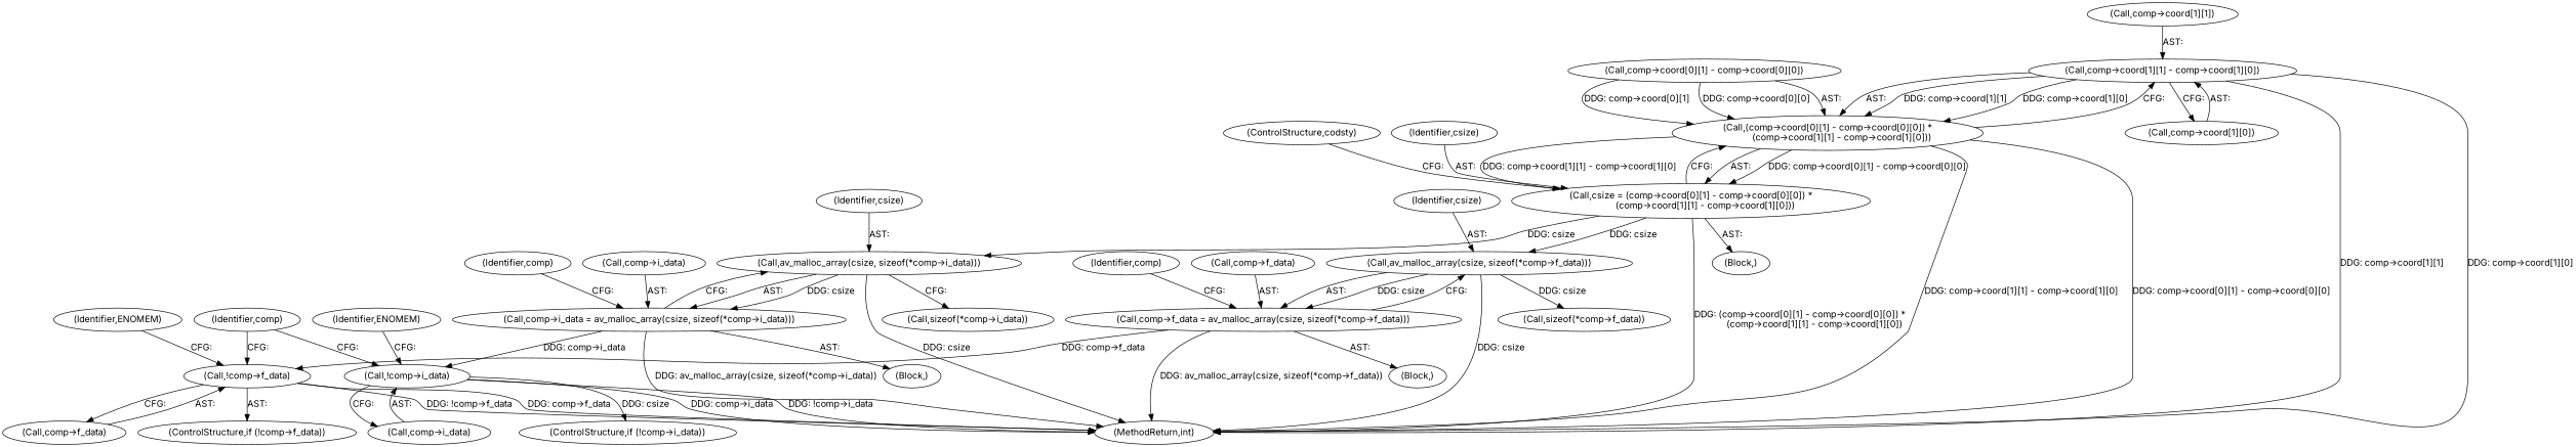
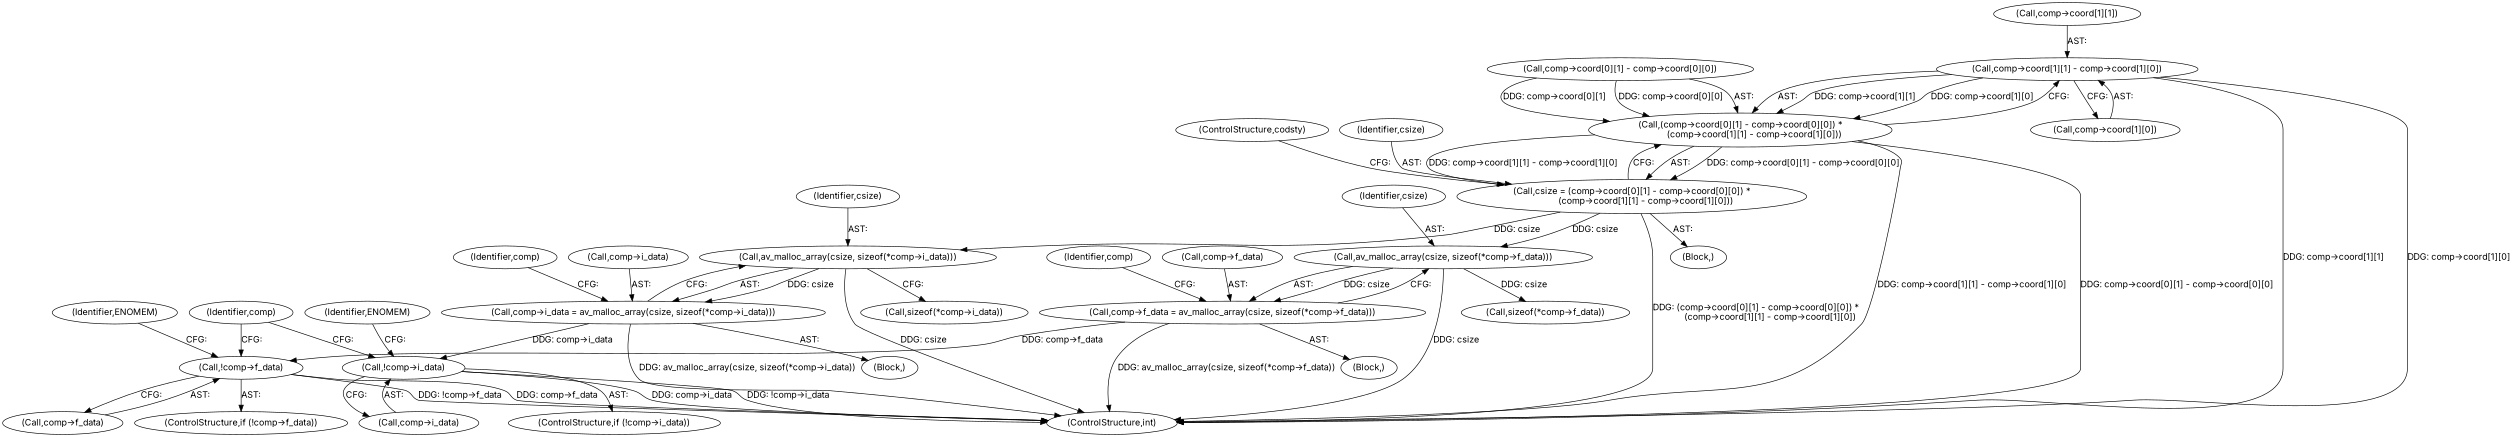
  digraph {
    fontname=Inter
    node [fontname=Inter]
    edge [fontname=Inter]
    n1 [label="(Call,comp->coord[1][1] - comp->coord[1][0])"]
    n2 [label="(Call,(comp->coord[0][1] - comp->coord[0][0]) *\n            (comp->coord[1][1] - comp->coord[1][0]))"]
    n3 [label="(Call,comp->coord[1][0])"]
-   n4 [label="(MethodReturn,int)"]
+   n4 [label="(ControlStructure,int)"]
    n5 [label="(Call,csize = (comp->coord[0][1] - comp->coord[0][0]) *\n            (comp->coord[1][1] - comp->coord[1][0]))"]
    n6 [label="(Call,av_malloc_array(csize, sizeof(*comp->f_data)))"]
    n7 [label="(Call,av_malloc_array(csize, sizeof(*comp->i_data)))"]
    n8 [label="(Block,)"]
    n9 [label="(Call,comp->f_data = av_malloc_array(csize, sizeof(*comp->f_data)))"]
    n10 [label="(Call,sizeof(*comp->f_data))"]
    n11 [label="(Call,comp->i_data = av_malloc_array(csize, sizeof(*comp->i_data)))"]
    n12 [label="(Call,sizeof(*comp->i_data))"]
    n13 [label="(Call,!comp->f_data)"]
    n14 [label="(Block,)"]
    n15 [label="(ControlStructure,if (!comp->f_data))"]
    n16 [label="(Call,comp->f_data)"]
    n17 [label="(Call,!comp->i_data)"]
    n18 [label="(Block,)"]
    n19 [label="(Call,comp->i_data)"]
    n20 [label="(ControlStructure,if (!comp->i_data))"]
    n21 [label="(Call,comp->coord[0][1] - comp->coord[0][0])"]
    n22 [label="(Identifier,ENOMEM)"]
    n23 [label="(Identifier,comp)"]
    n24 [label="(Identifier,csize)"]
    n25 [label="(Call,comp->i_data)"]
    n26 [label="(Identifier,csize)"]
    n27 [label="(ControlStructure,codsty)"]
    n28 [label="(Call,comp->f_data)"]
    n29 [label="(Call,comp->coord[1][1])"]
    n30 [label="(Identifier,csize)"]
    n31 [label="(Identifier,comp)"]
    n32 [label="(Identifier,ENOMEM)"]
    n33 [label="(Identifier,comp)"]
    n1 -> n2 [label="AST: "]
    n1 -> n2 [label="DDG: comp->coord[1][1]"]
    n1 -> n2 [label="DDG: comp->coord[1][0]"]
    n1 -> n3 [label="CFG: "]
    n1 -> n4 [label="DDG: comp->coord[1][1]"]
    n1 -> n4 [label="DDG: comp->coord[1][0]"]
    n2 -> n1 [label="CFG: "]
    n2 -> n4 [label="DDG: comp->coord[1][1] - comp->coord[1][0]"]
    n2 -> n4 [label="DDG: comp->coord[0][1] - comp->coord[0][0]"]
    n2 -> n5 [label="AST: "]
    n2 -> n5 [label="DDG: comp->coord[0][1] - comp->coord[0][0]"]
    n2 -> n5 [label="DDG: comp->coord[1][1] - comp->coord[1][0]"]
    n3 -> n1 [label="AST: "]
    n5 -> n2 [label="CFG: "]
    n5 -> n4 [label="DDG: (comp->coord[0][1] - comp->coord[0][0]) *\n            (comp->coord[1][1] - comp->coord[1][0])"]
    n5 -> n6 [label="DDG: csize"]
    n5 -> n7 [label="DDG: csize"]
    n5 -> n8 [label="AST: "]
    n6 -> n4 [label="DDG: csize"]
    n6 -> n9 [label="AST: "]
    n6 -> n9 [label="DDG: csize"]
    n6 -> n10 [label="DDG: csize"]
    n7 -> n4 [label="DDG: csize"]
    n7 -> n11 [label="AST: "]
    n7 -> n11 [label="DDG: csize"]
    n7 -> n12 [label="CFG: "]
    n9 -> n4 [label="DDG: av_malloc_array(csize, sizeof(*comp->f_data))"]
    n9 -> n6 [label="CFG: "]
    n9 -> n13 [label="DDG: comp->f_data"]
    n9 -> n14 [label="AST: "]
    n11 -> n4 [label="DDG: av_malloc_array(csize, sizeof(*comp->i_data))"]
    n11 -> n7 [label="CFG: "]
    n11 -> n17 [label="DDG: comp->i_data"]
    n11 -> n18 [label="AST: "]
    n13 -> n4 [label="DDG: comp->f_data"]
    n13 -> n4 [label="DDG: !comp->f_data"]
    n13 -> n15 [label="AST: "]
    n13 -> n16 [label="CFG: "]
    n16 -> n13 [label="AST: "]
    n17 -> n4 [label="DDG: comp->i_data"]
    n17 -> n4 [label="DDG: !comp->i_data"]
    n17 -> n19 [label="CFG: "]
-   n17 -> n20 [label="DDG: csize"]
+   n17 -> n20 [label="AST: "]
    n19 -> n17 [label="AST: "]
    n21 -> n2 [label="AST: "]
    n21 -> n2 [label="DDG: comp->coord[0][1]"]
    n21 -> n2 [label="DDG: comp->coord[0][0]"]
    n22 -> n13 [label="CFG: "]
    n23 -> n13 [label="CFG: "]
    n23 -> n17 [label="CFG: "]
    n24 -> n7 [label="AST: "]
    n25 -> n11 [label="AST: "]
    n26 -> n6 [label="AST: "]
    n27 -> n5 [label="CFG: "]
    n28 -> n9 [label="AST: "]
    n29 -> n1 [label="AST: "]
    n30 -> n5 [label="AST: "]
    n31 -> n11 [label="CFG: "]
    n32 -> n17 [label="CFG: "]
    n33 -> n9 [label="CFG: "]
  }
